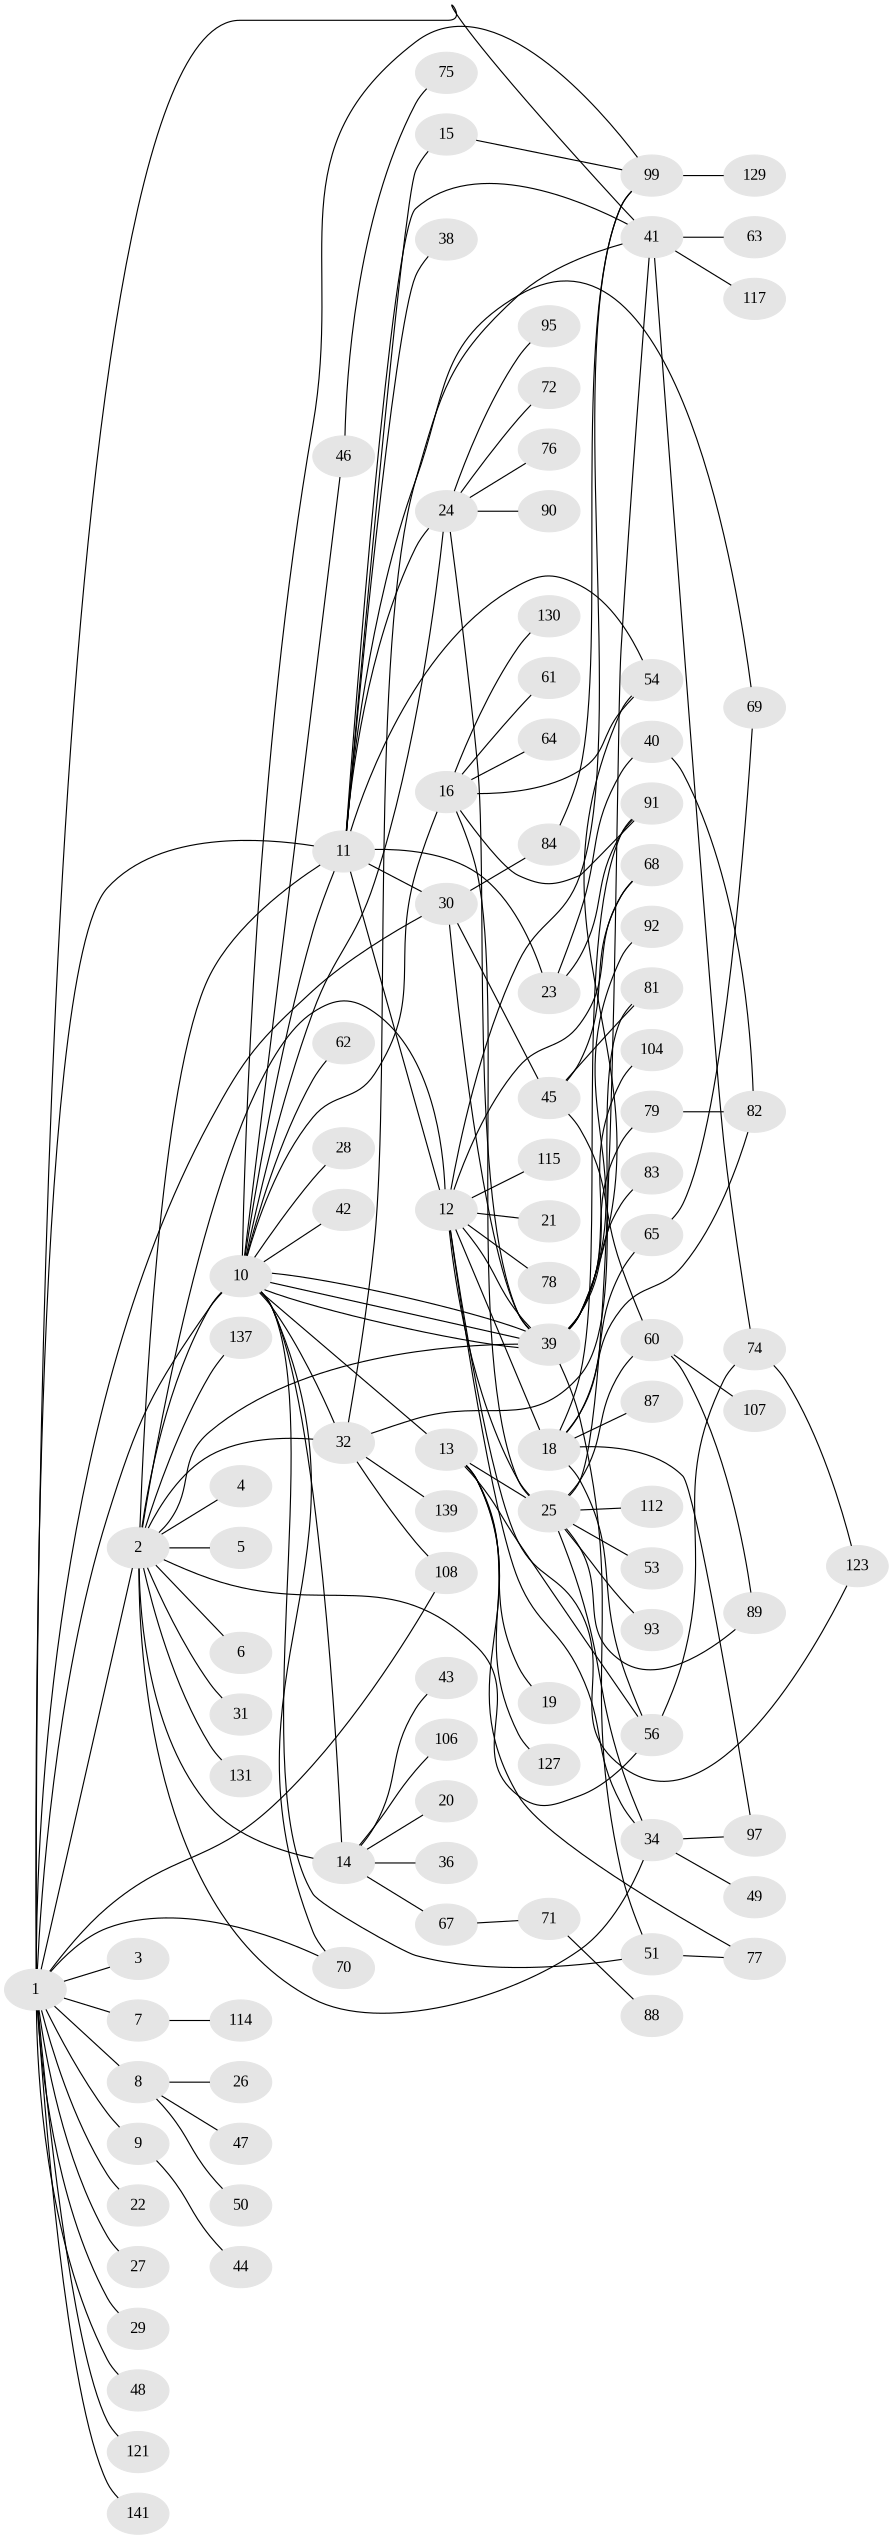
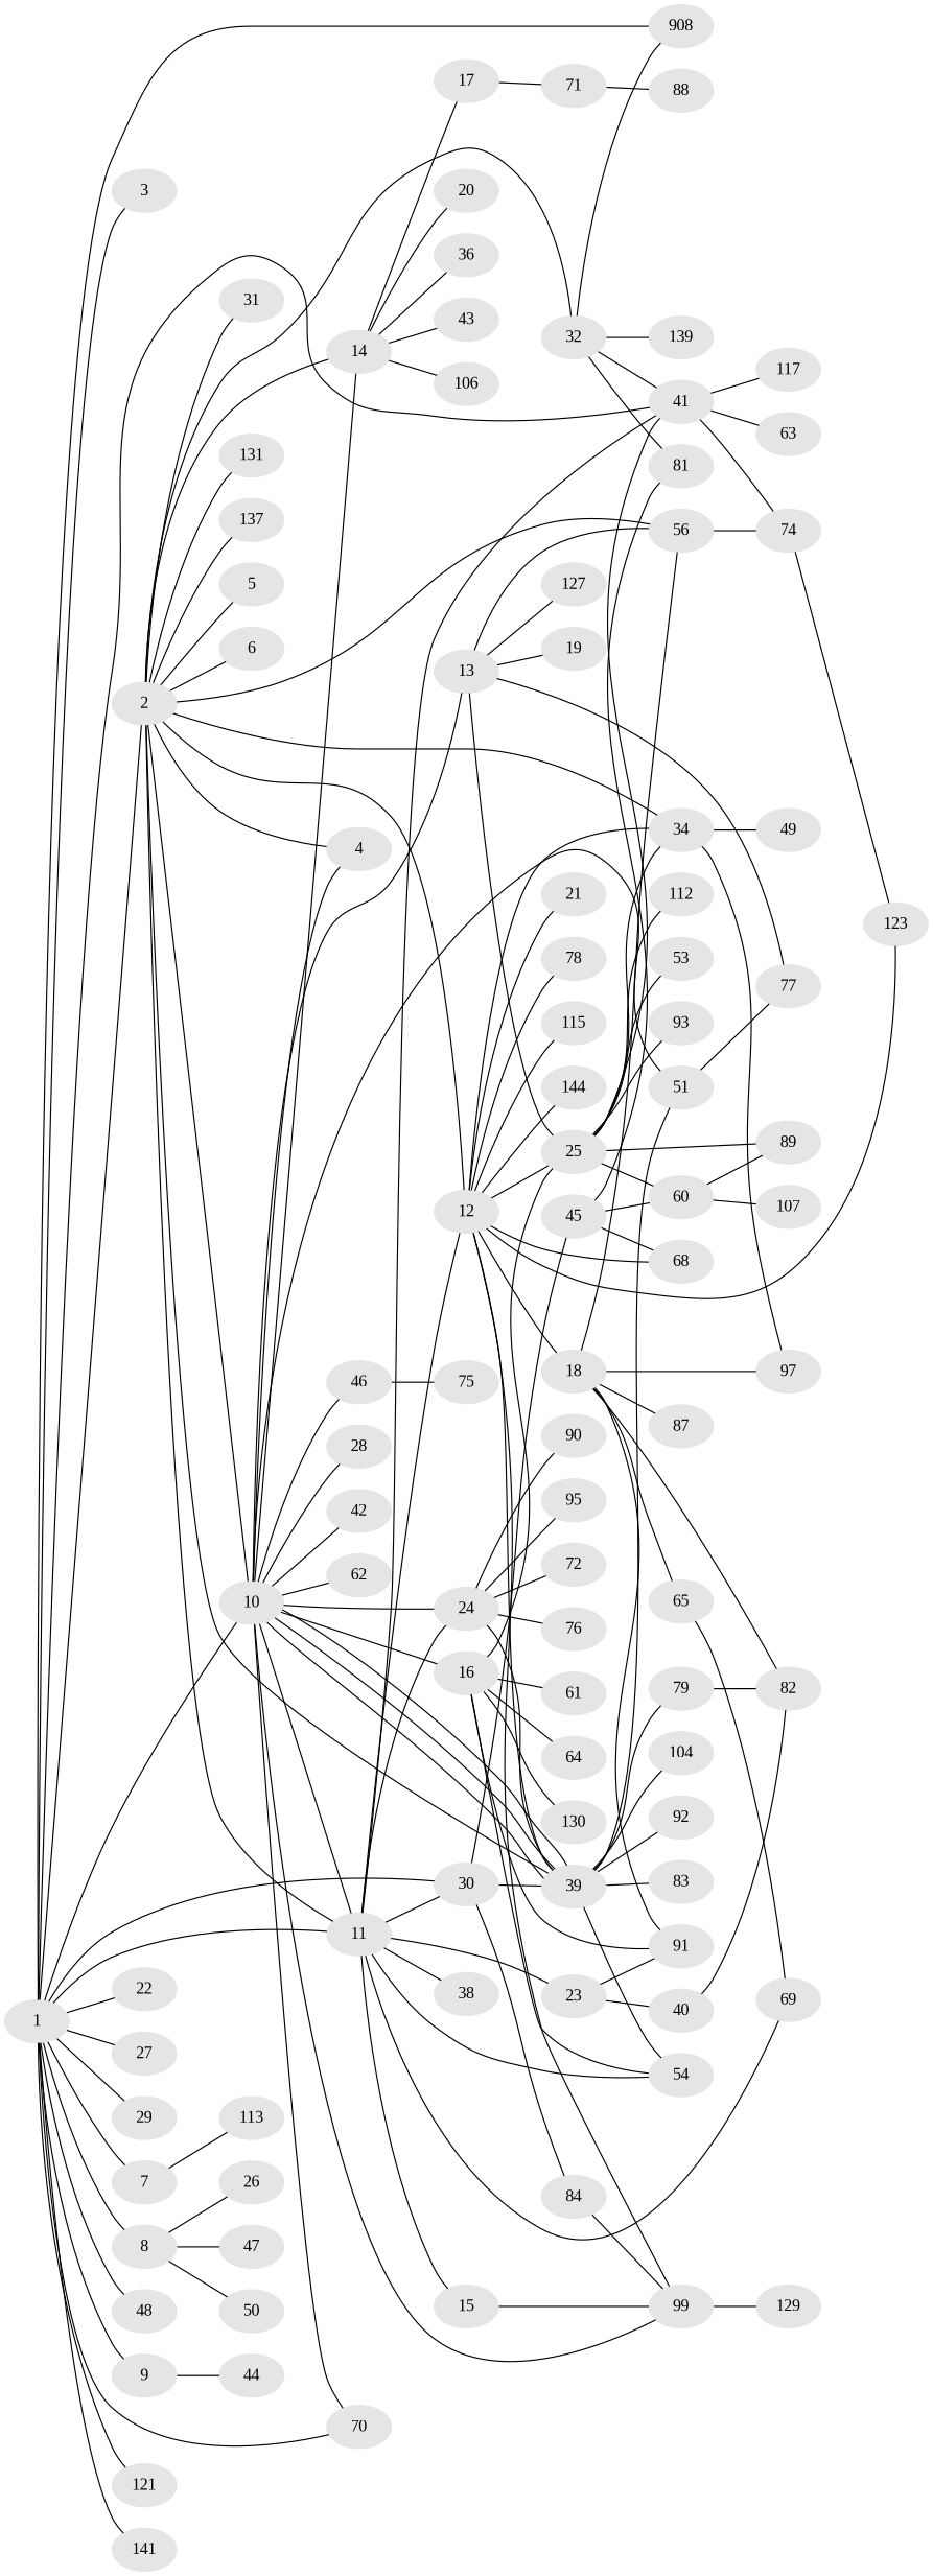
  graph {
    fontname="Liberation Serif"
    rankdir=LR
    node [color=gray90 fontname="Liberation Serif" style=filled]
    edge [fontname="Liberation Serif"]
    1
    2
    3
    7
    8
    9
    10 [super="+138+110+111+102+114+118+67+49"]
    11 [super="+52+33"]
    22
    27
    29
    30
    41 [super="+55"]
    48
    70
-   108
+   108 [label=908]
    121 [super="+132"]
    141
    4
    5
    6
    12 [super="+37"]
    14
    31
    32
    34 [super="+58+83+122+143"]
    39
    56 [super="+140"]
    131
    137
-   113 [label=114]
+   113
    26
    47
    50
    44
    13
    16
    24 [super="+57"]
    28
    42
    46 [super="+66"]
    51
    62
    99 [super="+100"]
    15
    23
    38
    54 [super="+98"]
    69
    45
    84
    63
    74 [super="+119+105+133"]
    117
    18
    21
    25
    68
    78
    115
    123 [super="+136"]
-   17 [label=67]
+   144
+   17
    20
    36
    43
    106 [super="+142"]
    139
    81 [super="+120"]
    97
    n71 [label=49]
    n72 [label=83]
    79 [super="+128+96"]
    92
    104
    19
    77 [super="+134"]
    127
    61
    64
    91 [super="+124"]
    130
    72
    76
    90
    95
    75
    129
    40
    65
    82 [super="+109"]
    87
    53
    60
    89
    93
    112
    71
    88
    107
    1 -- 2
    1 -- 3
    1 -- 7
    1 -- 8
    1 -- 9
    1 -- 10
    1 -- 11 [weight=2]
    1 -- 22
    1 -- 27
    1 -- 29
    1 -- 30
    1 -- 41
    1 -- 48
    1 -- 70
    1 -- 108
    1 -- 121
    1 -- 141
    2 -- 10
    2 -- 11
    2 -- 4
    2 -- 5
    2 -- 6
    2 -- 12
    2 -- 14
    2 -- 31
    2 -- 32
    2 -- 34
    2 -- 39
    2 -- 56
    2 -- 131
    2 -- 137
    7 -- 113
    8 -- 26
    8 -- 47
    8 -- 50
    9 -- 44
    10 -- 11
    10 -- 70
    10 -- 14
-   10 -- 32
+   10 -- 4
    10 -- 39
    10 -- 39
    10 -- 39
    10 -- 13
    10 -- 16
    10 -- 24
    10 -- 28
    10 -- 42
    10 -- 46
    10 -- 51
    10 -- 62
    10 -- 99
    11 -- 30
    11 -- 41
    11 -- 12
    11 -- 24
    11 -- 15
    11 -- 23
    11 -- 38
    11 -- 54
    11 -- 69
    30 -- 39
    30 -- 45
    30 -- 84
    41 -- 63
    41 -- 74
    41 -- 117
    12 -- 34
    12 -- 39
    12 -- 99 [weight=2]
    12 -- 18
    12 -- 21
    12 -- 25
    12 -- 68
    12 -- 78
    12 -- 115
    12 -- 123
+   12 -- 144
    14 -- 17
    14 -- 20
    14 -- 36
    14 -- 43
    14 -- 106 [weight=2]
    32 -- 41 [weight=2]
    32 -- 108
    32 -- 139
    32 -- 81
    34 -- 97
    34 -- n71
    39 -- 51
    39 -- 54
    39 -- n72
    39 -- 79
    39 -- 92
    39 -- 104
    56 -- 74
    13 -- 56
    13 -- 25
    13 -- 19
    13 -- 77
    13 -- 127
    16 -- 54
    16 -- 25
    16 -- 61
    16 -- 64
    16 -- 91
    16 -- 130
    24 -- 39
    24 -- 72
    24 -- 76
    24 -- 90
    24 -- 95
    46 -- 75
    51 -- 77
    99 -- 129
    15 -- 99
    23 -- 91
    23 -- 40
    45 -- 68
    45 -- 81
    45 -- 60
    84 -- 99
    74 -- 123
    18 -- 56
    18 -- 97
    18 -- 91
    18 -- 65
    18 -- 82
    18 -- 87
    25 -- 41
    25 -- 34
    25 -- 53
    25 -- 60
    25 -- 89
    25 -- 93
    25 -- 112
    17 -- 71
    79 -- 82
    40 -- 82
    65 -- 69
    60 -- 89
    60 -- 107
    71 -- 88
  }
